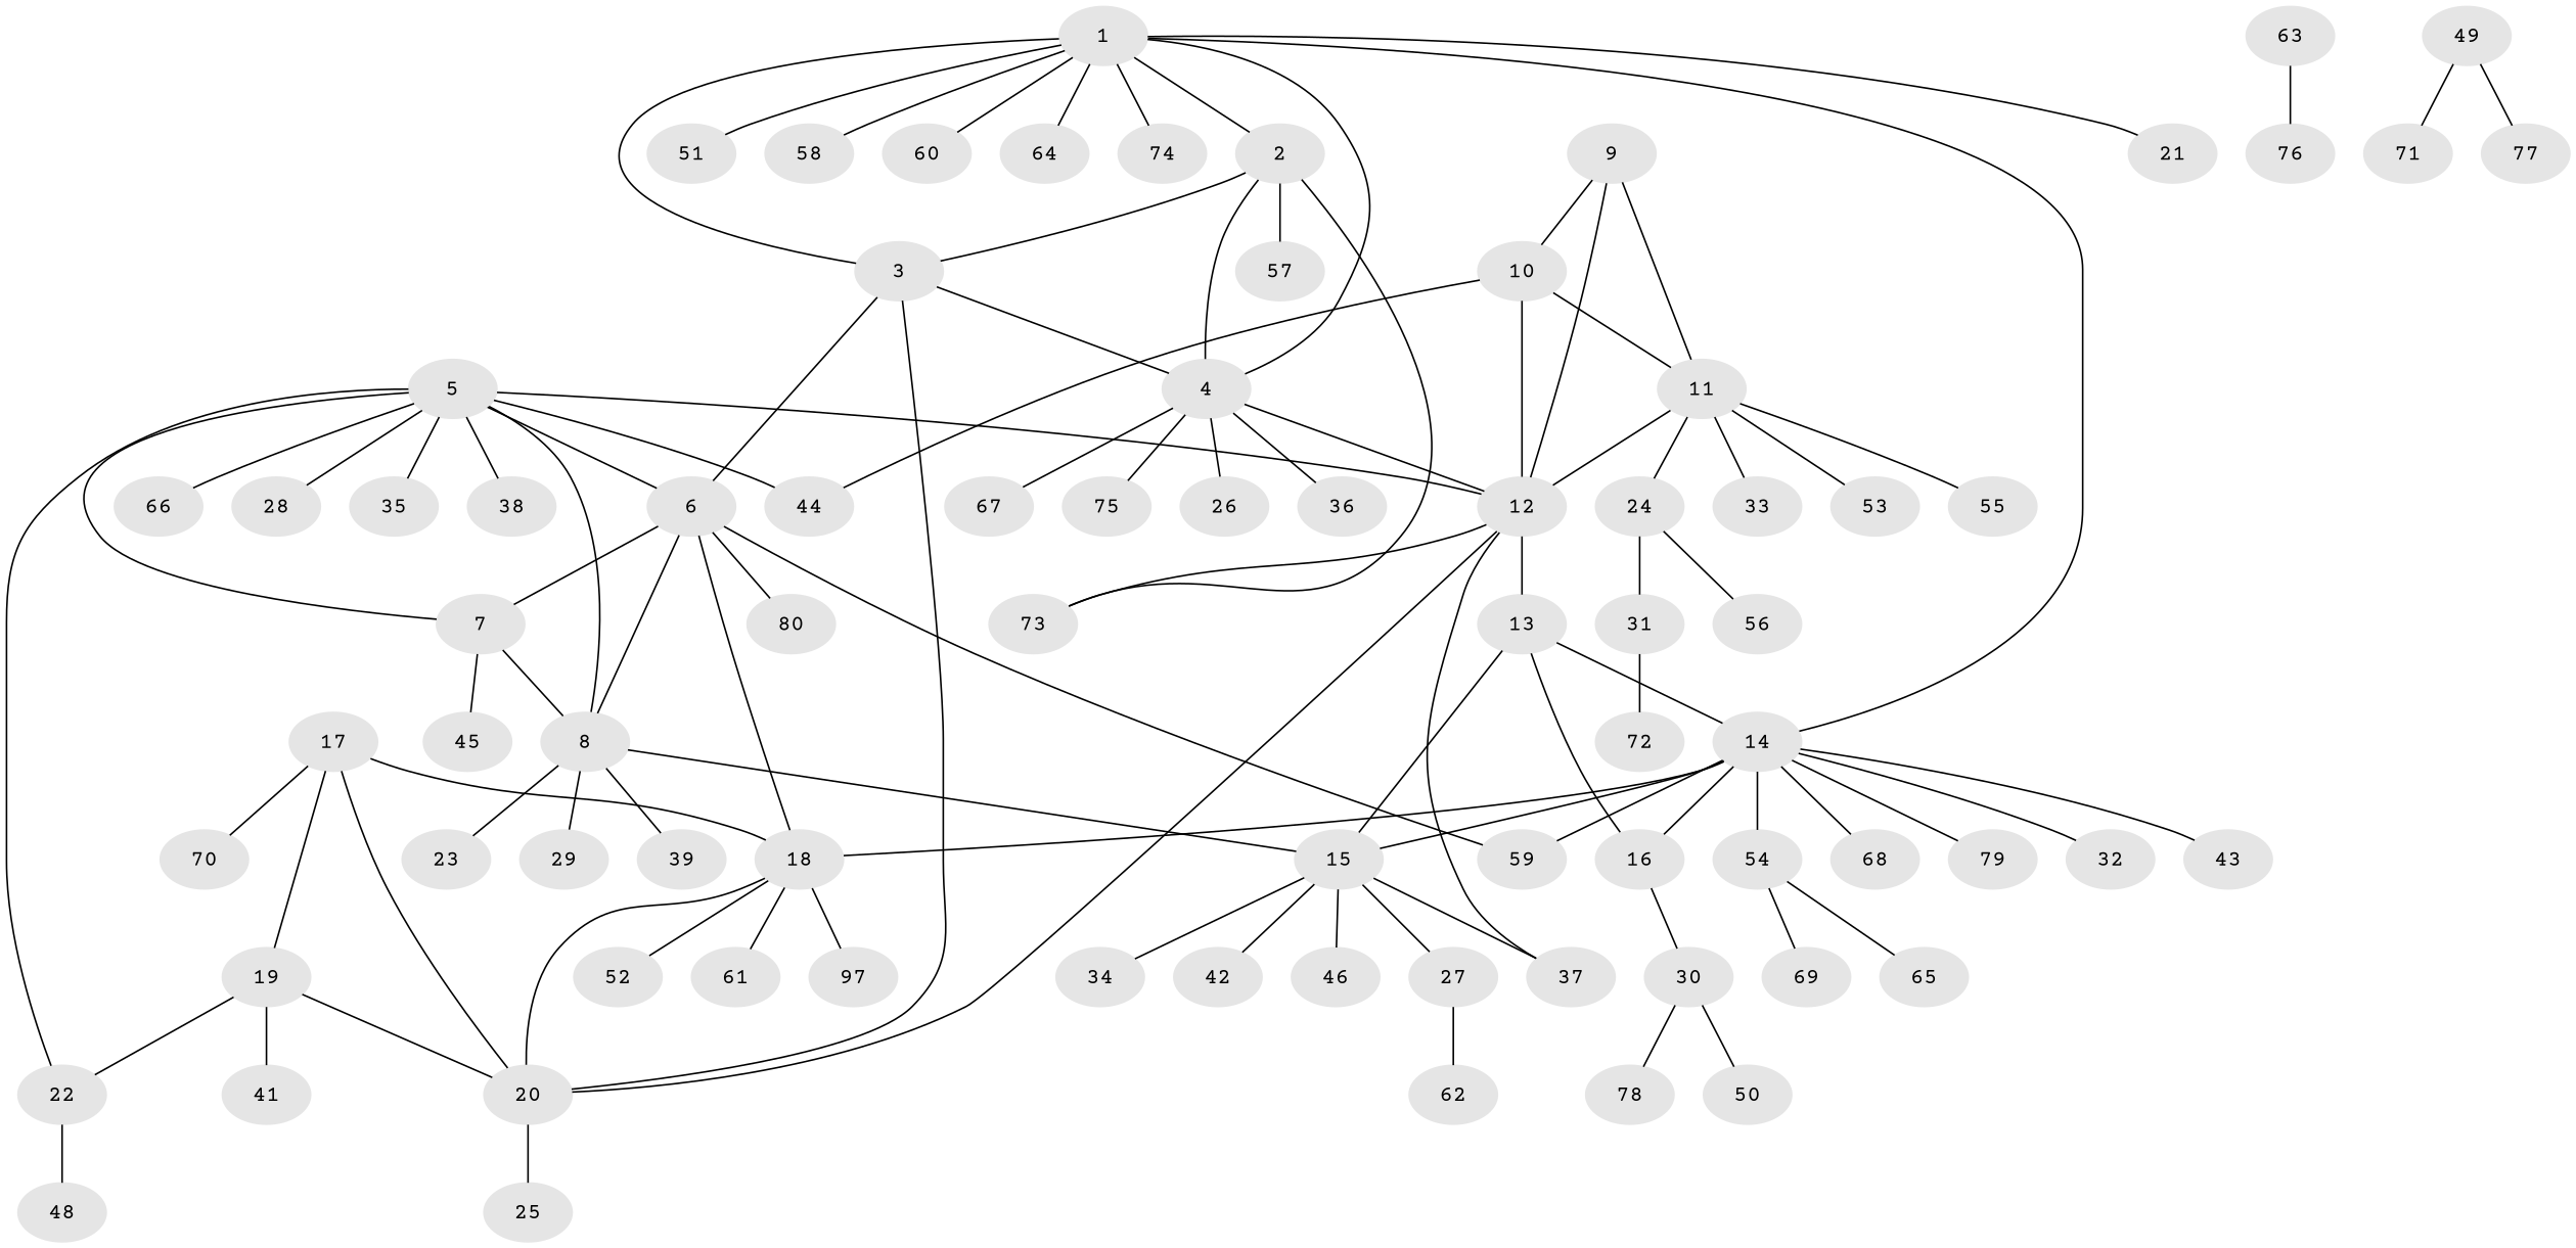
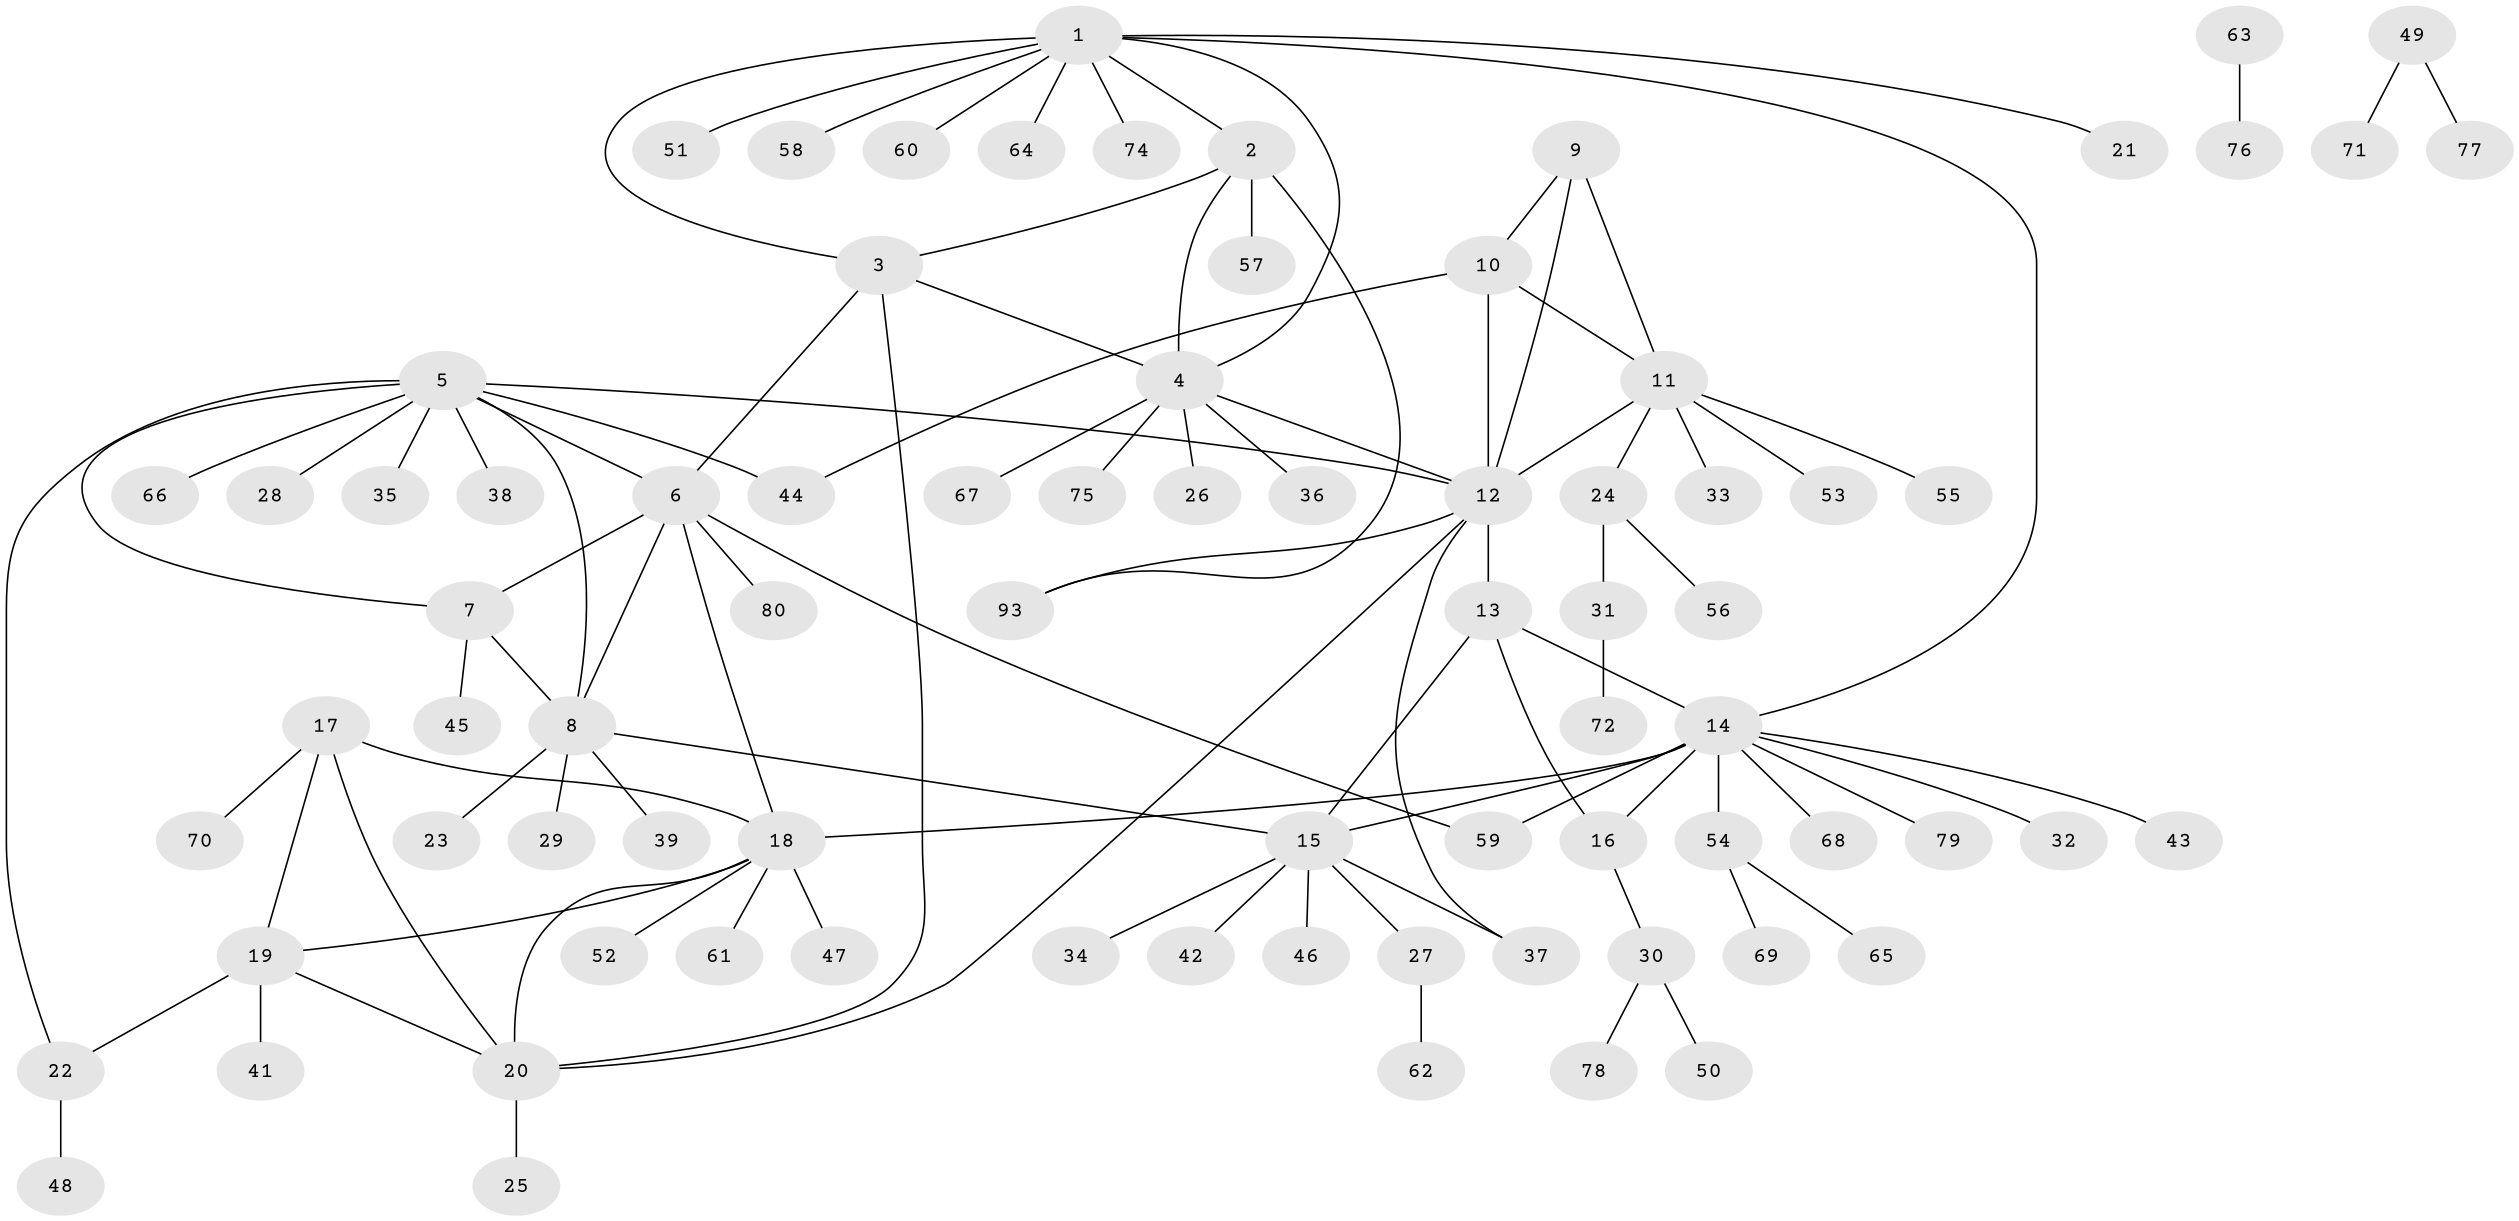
  graph {
    fontname="Courier Prime"
    node [color=gray90 fontname="Courier Prime" style=filled]
    edge [fontname="Courier Prime"]
    1
    2
    3
    4
    14
    21
    51
    58
    60
    64
    74
    57
-   73
+   73 [label=93]
    6
    20
    12
    26
    36
    67
    75
    18
    59
    15
    16
    32
    43
    54
    68
    79
    7
    8
    80
    25
    13
    37
    5
    22
    28
    35
    38
    44
    66
    45
    23
    29
    39
    48
    63
    76
    19
-   47 [label=97]
+   47
    52
    61
    27
    34
    42
    46
    9
    10
    11
    24
    33
    53
    55
    31
    56
    30
    65
    69
    62
    50
    78
    17
    70
    41
    72
    49
    71
    77
    1 -- 2
    1 -- 3
    1 -- 4
    1 -- 14
    1 -- 21
    1 -- 51
    1 -- 58
    1 -- 60
    1 -- 64
    1 -- 74
    2 -- 3
    2 -- 4
    2 -- 57
    2 -- 73
    3 -- 4
    3 -- 6
    3 -- 20
    4 -- 12
    4 -- 26
    4 -- 36
    4 -- 67
    4 -- 75
    14 -- 18
    14 -- 59
    14 -- 15
    14 -- 16
    14 -- 32
    14 -- 43
    14 -- 54
    14 -- 68
    14 -- 79
    6 -- 18
    6 -- 59
    6 -- 7
    6 -- 8
    6 -- 80
    20 -- 25
    12 -- 73
    12 -- 20
    12 -- 13
    12 -- 37
    18 -- 20
+   18 -- 19
    18 -- 47
    18 -- 52
    18 -- 61
    15 -- 37
    15 -- 27
    15 -- 34
    15 -- 42
    15 -- 46
    16 -- 30
    54 -- 65
    54 -- 69
    7 -- 8
    7 -- 45
    8 -- 15
    8 -- 23
    8 -- 29
    8 -- 39
    13 -- 14
    13 -- 15
    13 -- 16
    5 -- 6
    5 -- 12
    5 -- 7
    5 -- 8
    5 -- 22
    5 -- 28
    5 -- 35
    5 -- 38
    5 -- 44
    5 -- 66
    22 -- 48
    63 -- 76
    19 -- 20
    19 -- 22
    19 -- 41
    27 -- 62
    9 -- 12
    9 -- 10
    9 -- 11
    10 -- 12
    10 -- 44
    10 -- 11
    11 -- 12
    11 -- 24
    11 -- 33
    11 -- 53
    11 -- 55
    24 -- 31
    24 -- 56
    31 -- 72
    30 -- 50
    30 -- 78
    17 -- 20
    17 -- 18
    17 -- 19
    17 -- 70
    49 -- 71
    49 -- 77
  }
